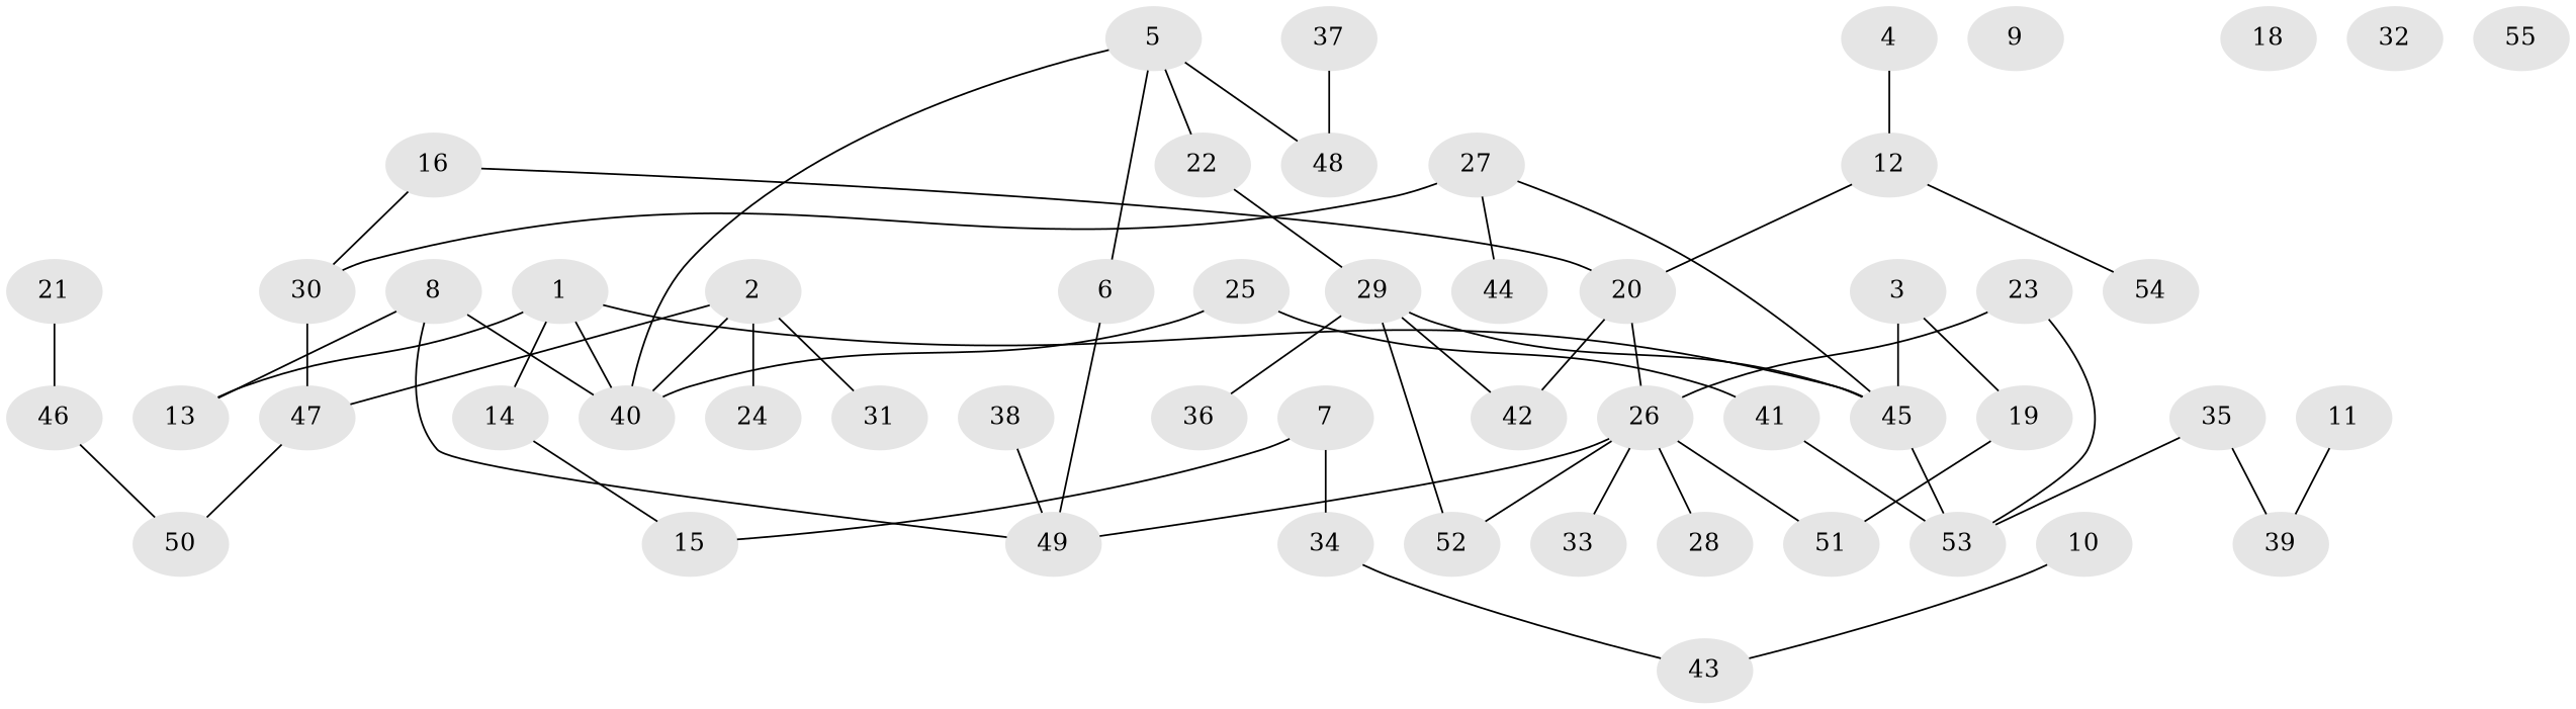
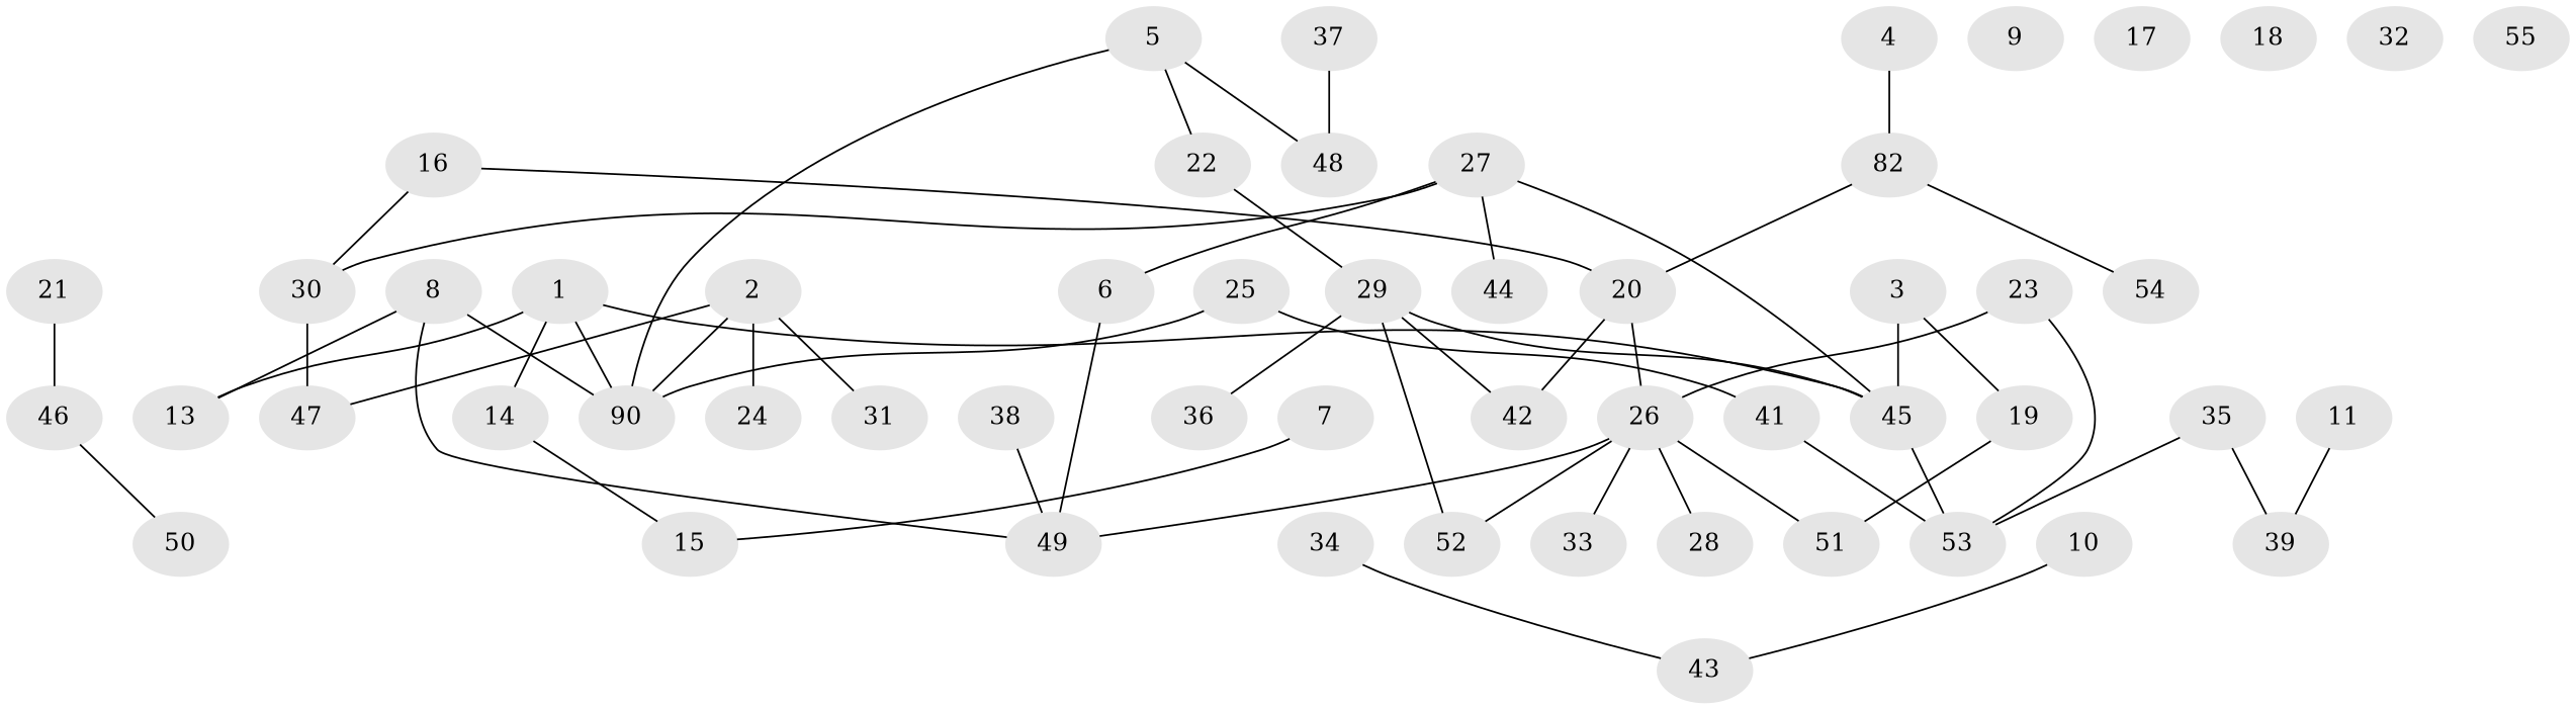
  graph {
    node [color=gray90 style=filled]
    1
    13
    14
-   40
+   40 [label=90]
    45
    15
    53
    2
    24
    31
    47
    50
    3
    19
    51
    4
-   12
+   12 [label=82]
    20
    54
    5
    6
    22
    48
    49
    29
    7
    34
    43
    8
    9
    10
    11
    39
    42
    26
    16
    30
    21
    46
+   17
    18
    28
    33
    52
    36
    23
    25
    41
    27
    44
    32
    35
    37
    38
    55
    1 -- 13
    1 -- 14
    1 -- 40
    1 -- 45
    14 -- 15
    45 -- 53
    2 -- 40
    2 -- 24
    2 -- 31
    2 -- 47
-   47 -- 50
    3 -- 45
    3 -- 19
    19 -- 51
    4 -- 12
    12 -- 20
    12 -- 54
    20 -- 42
    20 -- 26
    5 -- 40
-   5 -- 6
+   27 -- 6
    5 -- 22
    5 -- 48
    6 -- 49
    22 -- 29
    29 -- 45
    29 -- 42
    29 -- 52
    29 -- 36
    7 -- 15
-   7 -- 34
    34 -- 43
    8 -- 13
    8 -- 40
    8 -- 49
    10 -- 43
    11 -- 39
    26 -- 51
    26 -- 49
    26 -- 28
    26 -- 33
    26 -- 52
    16 -- 20
    16 -- 30
    30 -- 47
    21 -- 46
    46 -- 50
    23 -- 53
    23 -- 26
    25 -- 40
    25 -- 41
    41 -- 53
    27 -- 45
    27 -- 30
    27 -- 44
    35 -- 53
    35 -- 39
    37 -- 48
    38 -- 49
  }
